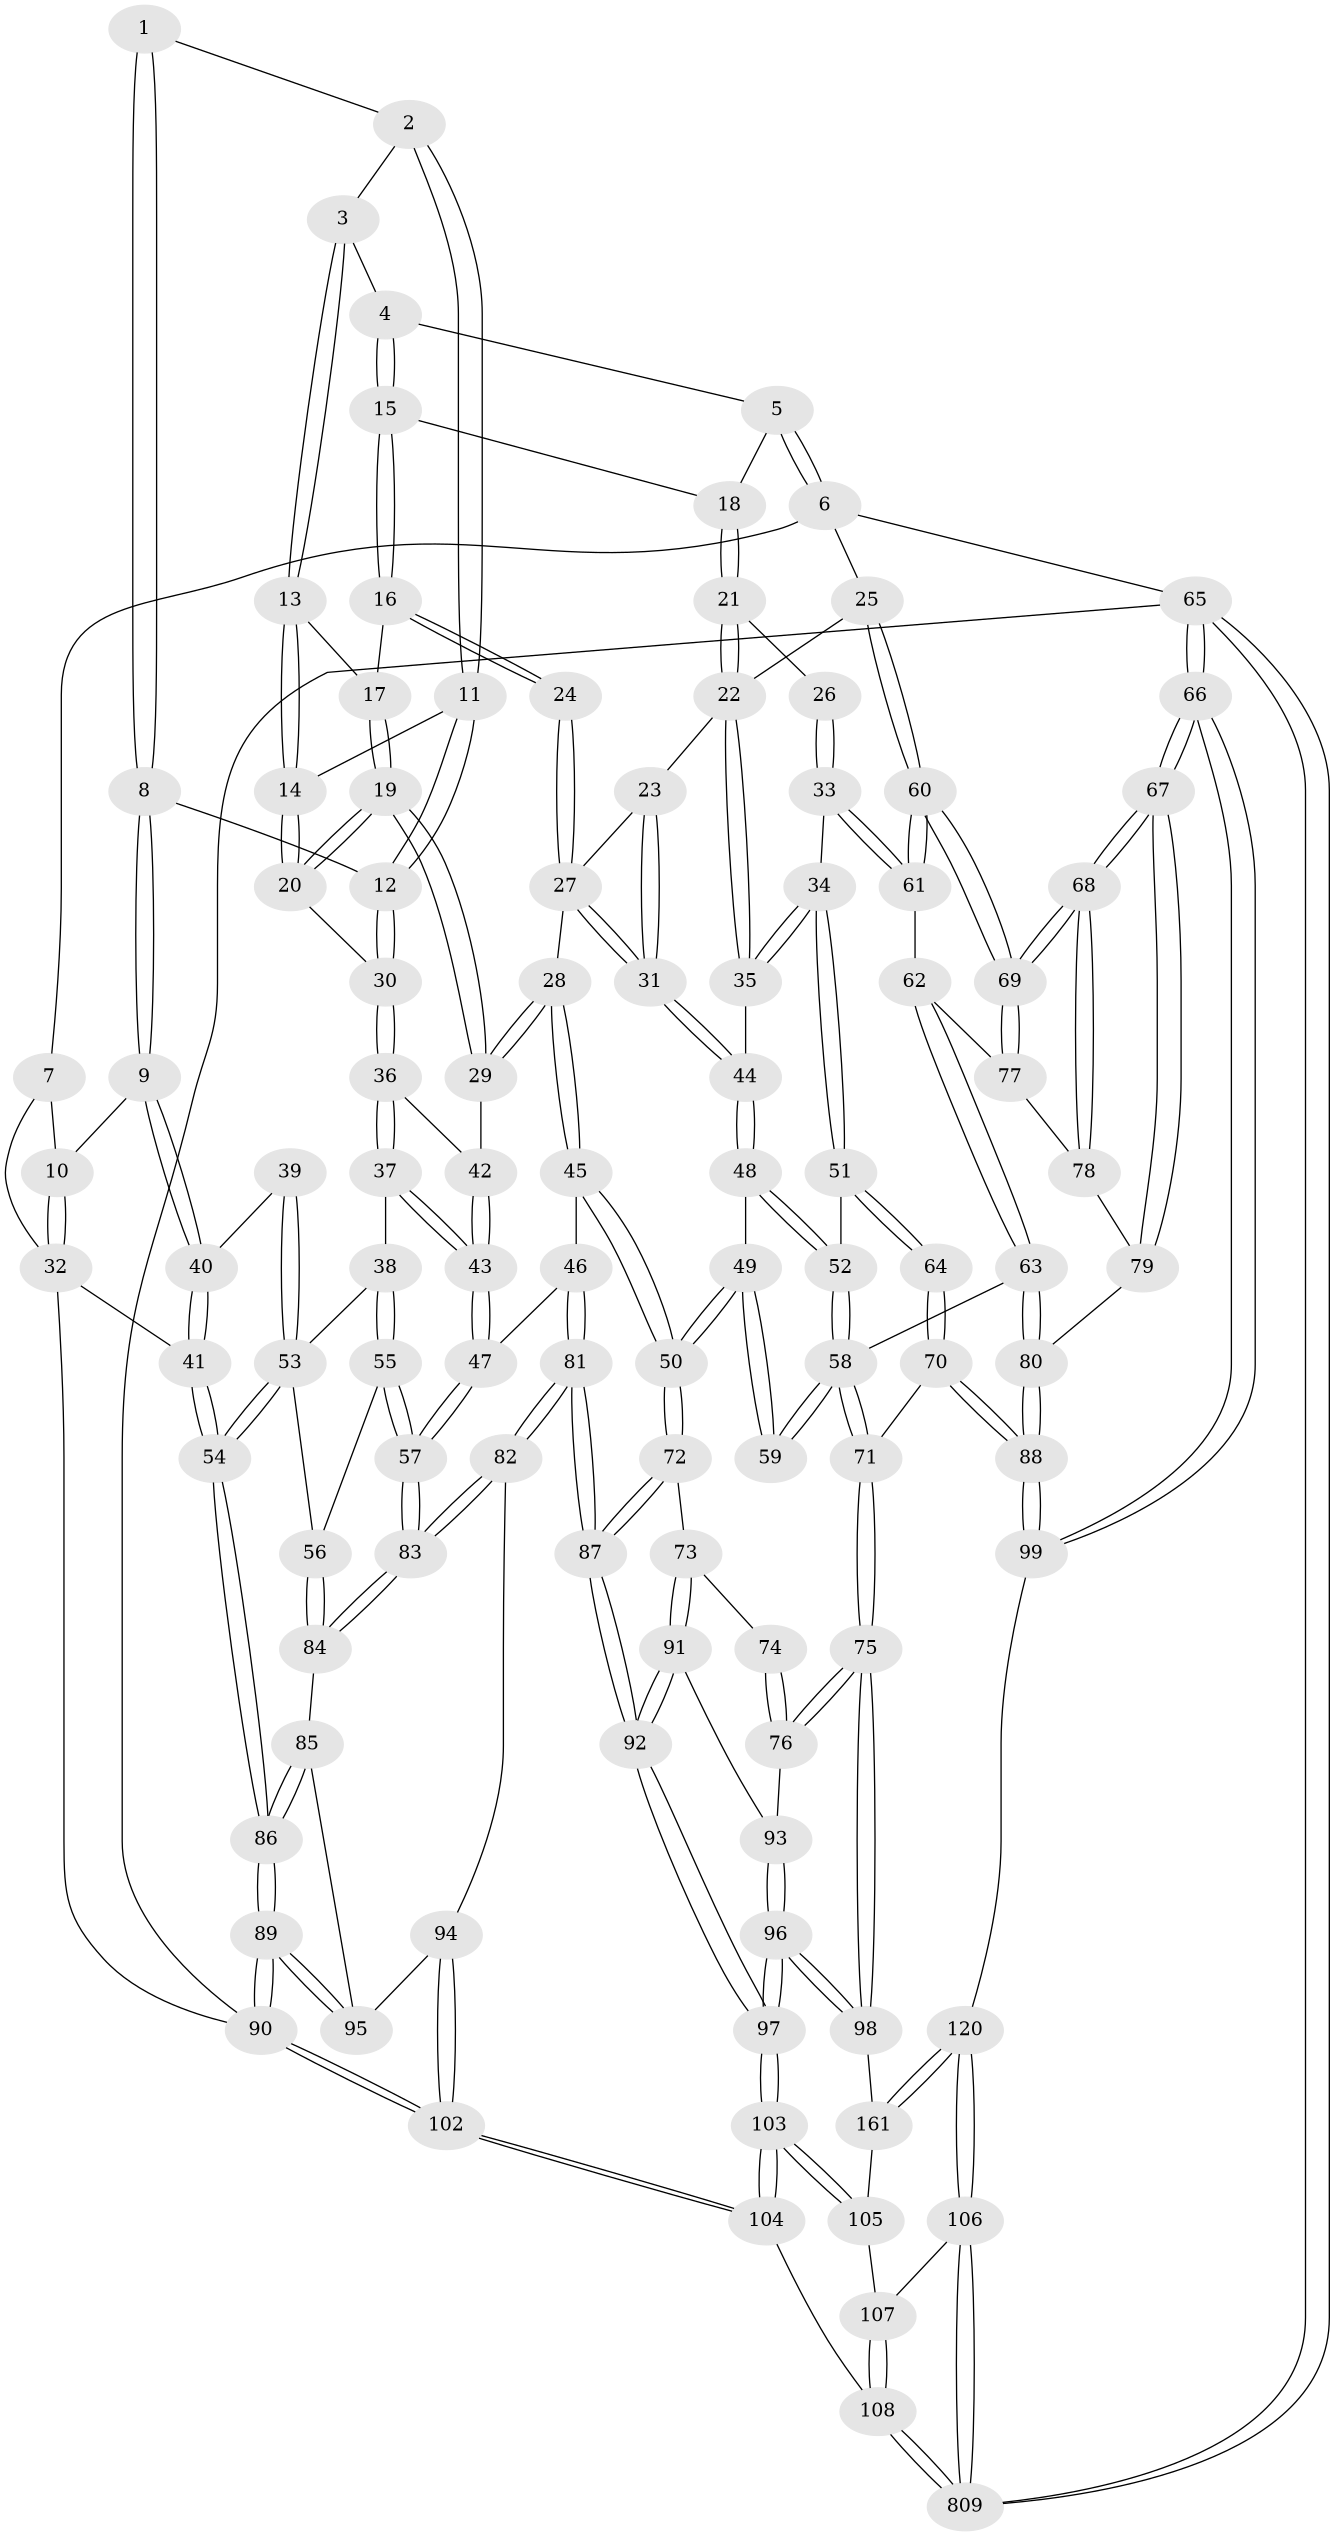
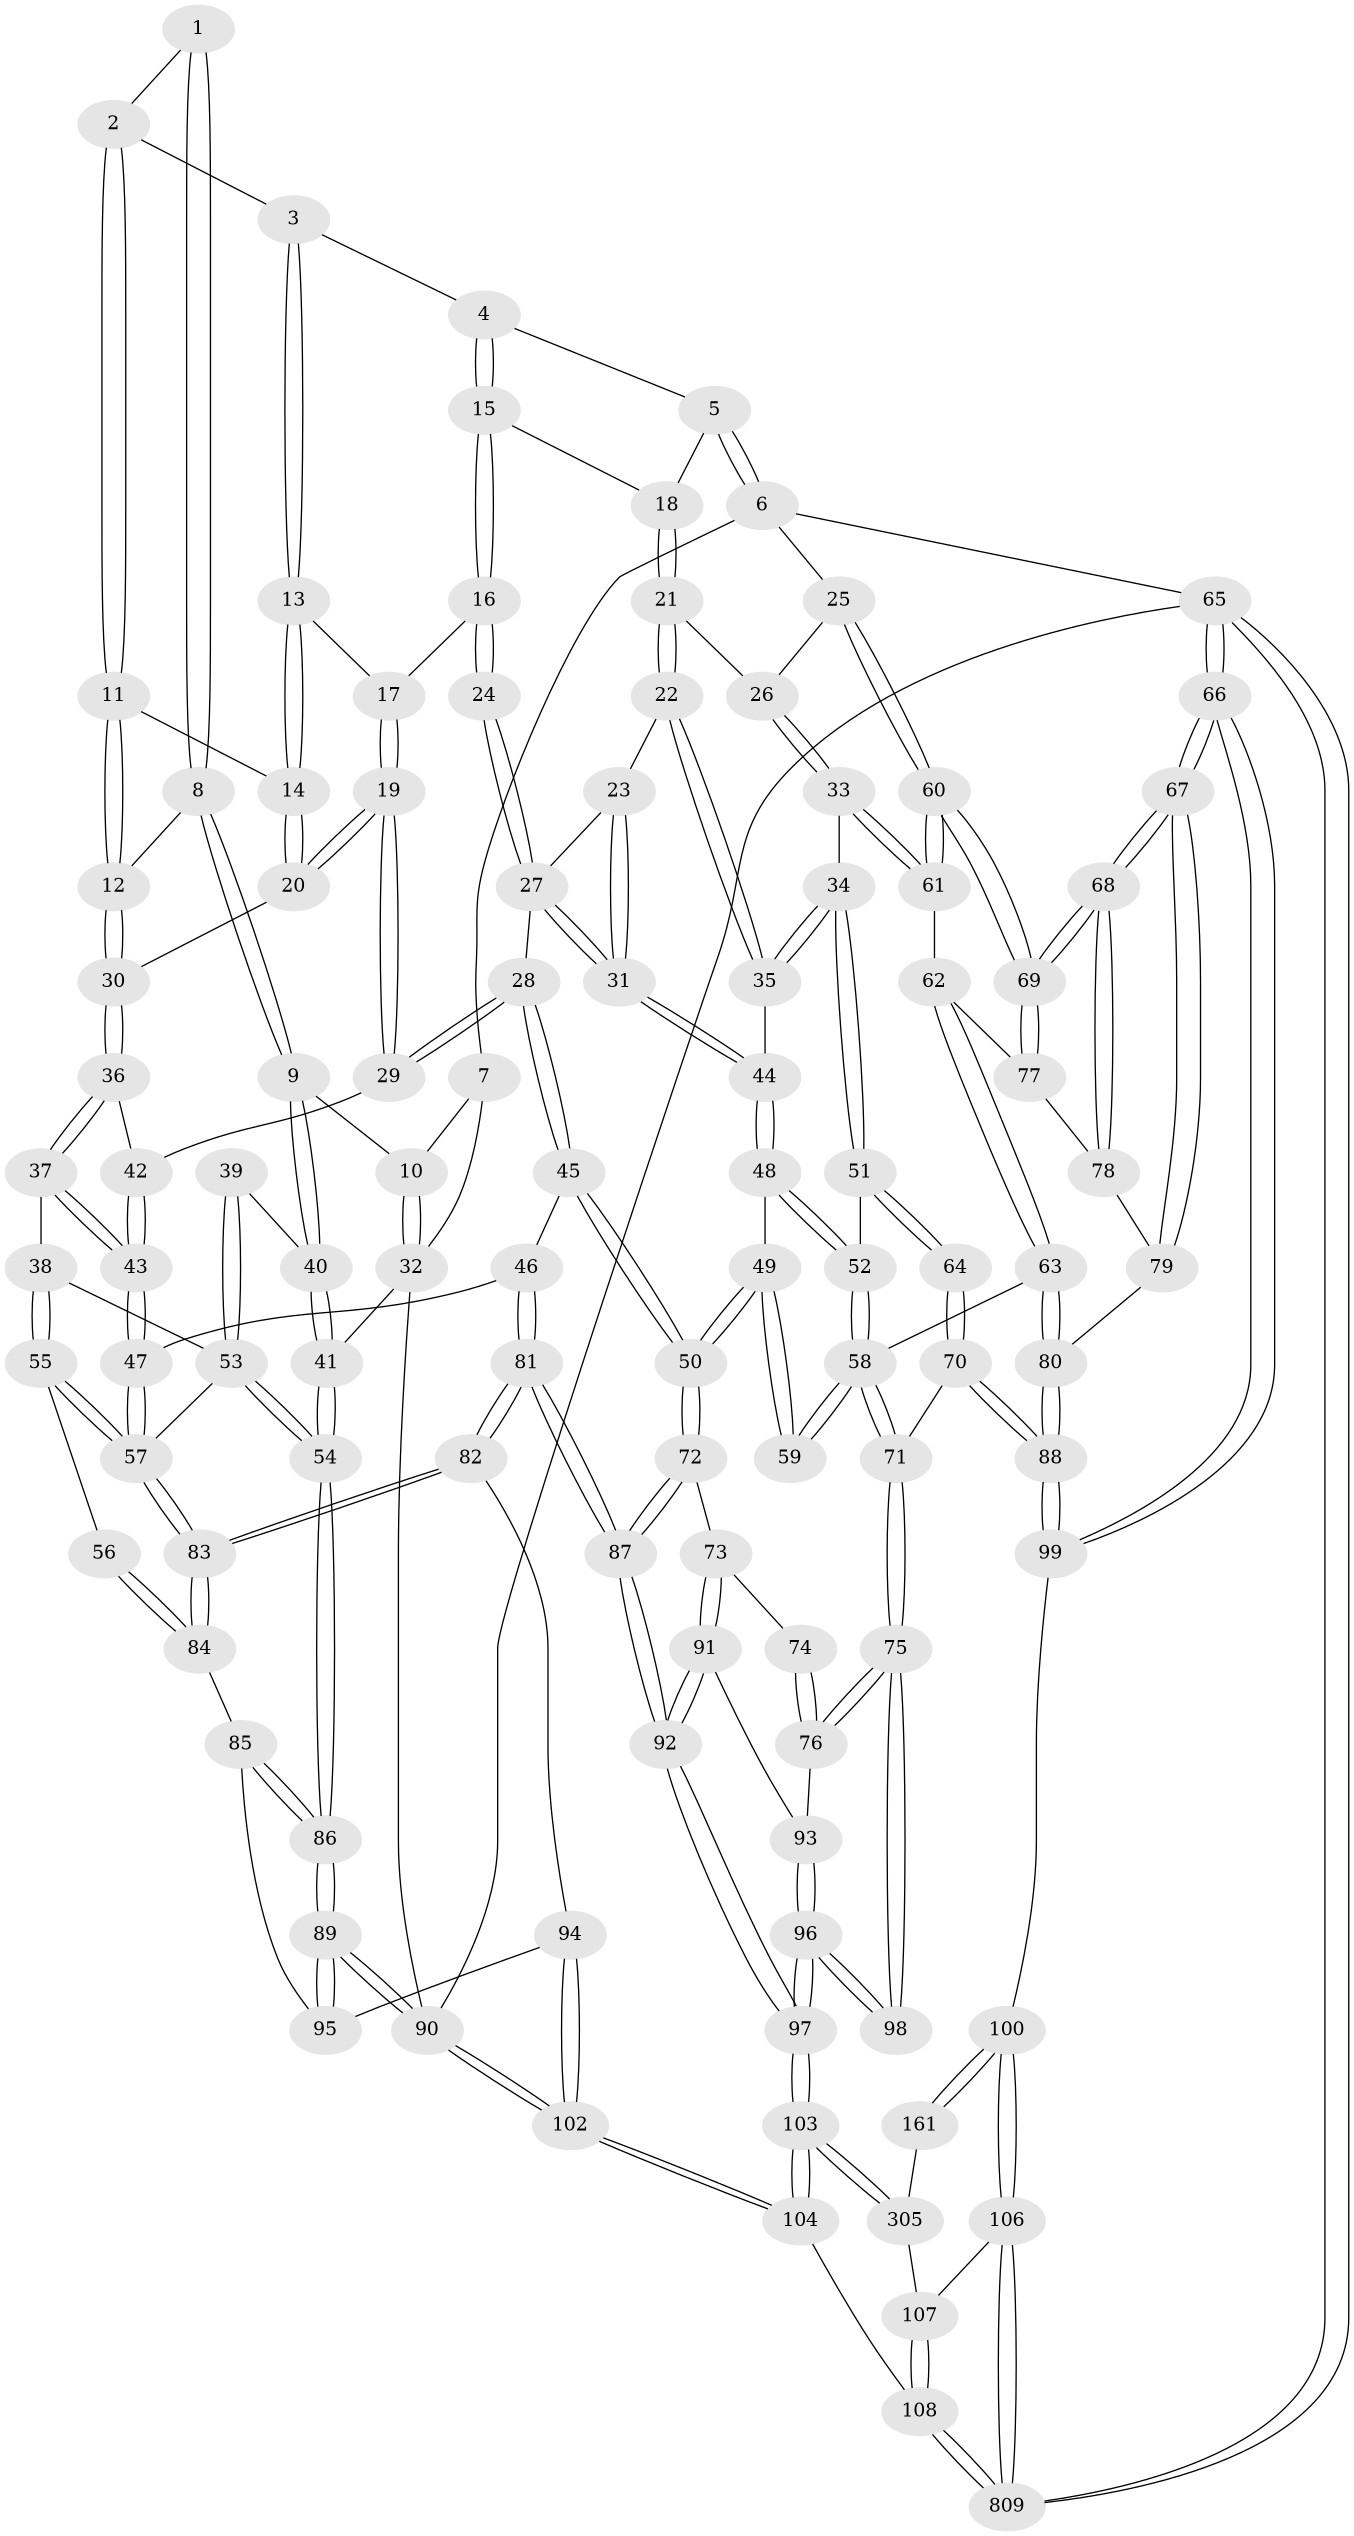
  graph {
    node [color=gray90 style=filled]
    1
    2
    8
    3
    11
    9
    12
    4
    13
    14
    5
    15
    17
    6
    18
    16
    7
    25
    65
    21
    10
    32
    26
    60
    90
    66
    n27 [label=809]
    41
    40
    30
    20
    36
    19
    24
    27
    29
    22
    42
    23
    35
    33
    31
    44
    28
    61
    69
    34
    45
    46
    50
    43
    37
    48
    54
    102
    51
    62
    52
    64
    38
    55
    53
    47
    39
    57
    56
    86
    49
    81
    72
    87
    82
    83
    59
    58
    73
    70
    71
    84
    89
    85
    75
    77
    63
    80
    78
    88
    67
    99
    68
    79
-   100 [label=120]
+   100
    76
    98
    74
    91
    92
    93
    n99 [label=161]
    96
    94
    95
    97
    104
    103
-   105
+   105 [label=305]
    106
    107
    108
    1 -- 2
    1 -- 8
    1 -- 8
    2 -- 3
    2 -- 11
    2 -- 11
    8 -- 9
    8 -- 9
    8 -- 12
    3 -- 4
    3 -- 13
    3 -- 13
    11 -- 12
    11 -- 12
    11 -- 14
    9 -- 10
    9 -- 40
    9 -- 40
    12 -- 30
    12 -- 30
    4 -- 5
    4 -- 15
    4 -- 15
    13 -- 14
    13 -- 14
    13 -- 17
    14 -- 20
    14 -- 20
    5 -- 6
    5 -- 6
    5 -- 18
    15 -- 18
    15 -- 16
    15 -- 16
    17 -- 19
    17 -- 19
    6 -- 7
    6 -- 25
    6 -- 65
    18 -- 21
    18 -- 21
    16 -- 17
    16 -- 24
    16 -- 24
    7 -- 10
    7 -- 32
-   25 -- 22
+   25 -- 26
    25 -- 60
    25 -- 60
    65 -- 90
    65 -- 66
    65 -- 66
    65 -- n27
    65 -- n27
    21 -- 26
    21 -- 22
    21 -- 22
    10 -- 32
    10 -- 32
    32 -- 90
    32 -- 41
    26 -- 33
    26 -- 33
    60 -- 61
    60 -- 61
    60 -- 69
    60 -- 69
    90 -- 102
    90 -- 102
    66 -- 67
    66 -- 67
    66 -- 99
    66 -- 99
    41 -- 54
    41 -- 54
    40 -- 41
    40 -- 41
    30 -- 36
    30 -- 36
    20 -- 30
    36 -- 42
    36 -- 37
    36 -- 37
    19 -- 20
    19 -- 20
    19 -- 29
    19 -- 29
    24 -- 27
    24 -- 27
    27 -- 31
    27 -- 31
    27 -- 28
    29 -- 42
    22 -- 23
    22 -- 35
    22 -- 35
    42 -- 43
    42 -- 43
    23 -- 27
    23 -- 31
    23 -- 31
    35 -- 44
    33 -- 61
    33 -- 61
    33 -- 34
    31 -- 44
    31 -- 44
    44 -- 48
    44 -- 48
    28 -- 29
    28 -- 29
    28 -- 45
    28 -- 45
    61 -- 62
    69 -- 77
    69 -- 77
    34 -- 35
    34 -- 35
    34 -- 51
    34 -- 51
    45 -- 46
    45 -- 50
    45 -- 50
    46 -- 47
    46 -- 81
    46 -- 81
    50 -- 72
    50 -- 72
    43 -- 47
    43 -- 47
    37 -- 43
    37 -- 43
    37 -- 38
    48 -- 52
    48 -- 52
    48 -- 49
    54 -- 86
    54 -- 86
    102 -- 104
    102 -- 104
    51 -- 52
    51 -- 64
    51 -- 64
    62 -- 77
    62 -- 63
    62 -- 63
    52 -- 58
    52 -- 58
    64 -- 70
    64 -- 70
    38 -- 55
    38 -- 55
    38 -- 53
    55 -- 57
    55 -- 57
    55 -- 56
    53 -- 54
    53 -- 54
-   53 -- 56
+   53 -- 57
    47 -- 57
    47 -- 57
    39 -- 40
    39 -- 53
    39 -- 53
    57 -- 83
    57 -- 83
    56 -- 84
    56 -- 84
    86 -- 89
    86 -- 89
    49 -- 50
    49 -- 50
    49 -- 59
    49 -- 59
    81 -- 87
    81 -- 87
    81 -- 82
    81 -- 82
    72 -- 87
    72 -- 87
    72 -- 73
    87 -- 92
    87 -- 92
    82 -- 83
    82 -- 83
    82 -- 94
    83 -- 84
    83 -- 84
    58 -- 59
    58 -- 59
    58 -- 71
    58 -- 71
    73 -- 74
    73 -- 91
    73 -- 91
    70 -- 71
    70 -- 88
    70 -- 88
    71 -- 75
    71 -- 75
    84 -- 85
    89 -- 90
    89 -- 90
    89 -- 95
    89 -- 95
    85 -- 86
    85 -- 86
    85 -- 95
    75 -- 76
    75 -- 76
    75 -- 98
    75 -- 98
    77 -- 78
    63 -- 58
    63 -- 80
    63 -- 80
    80 -- 88
    80 -- 88
    78 -- 79
    88 -- 99
    88 -- 99
    67 -- 68
    67 -- 68
    67 -- 79
    67 -- 79
    99 -- 100
    68 -- 69
    68 -- 69
    68 -- 78
    68 -- 78
    79 -- 80
    100 -- n99
    100 -- n99
    100 -- 106
    100 -- 106
    76 -- 93
-   98 -- n99
    74 -- 76
    74 -- 76
    91 -- 92
    91 -- 92
    91 -- 93
    92 -- 97
    92 -- 97
    93 -- 96
    93 -- 96
    n99 -- 105
    96 -- 98
    96 -- 98
    96 -- 97
    96 -- 97
    94 -- 102
    94 -- 102
    94 -- 95
    97 -- 103
    97 -- 103
    104 -- 108
    103 -- 104
    103 -- 104
    103 -- 105
    103 -- 105
    105 -- 107
    106 -- n27
    106 -- n27
    106 -- 107
    107 -- 108
    107 -- 108
    108 -- n27
    108 -- n27
  }
